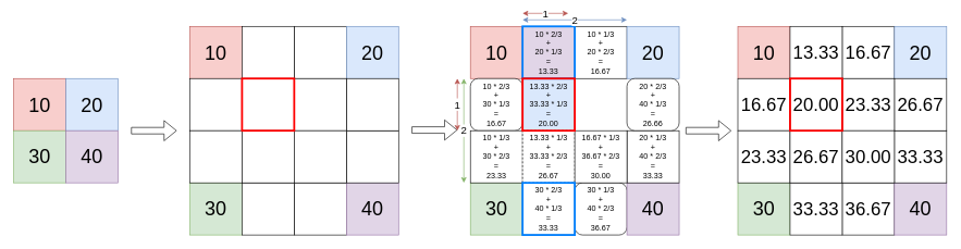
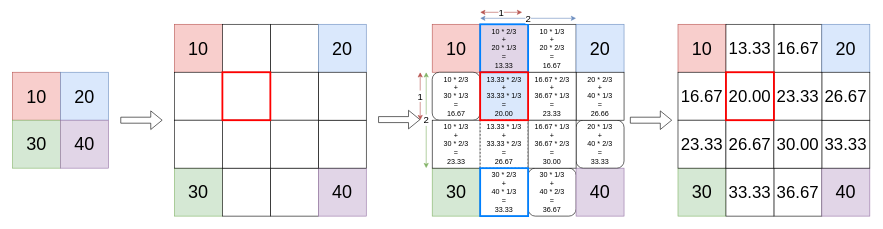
  <mxCell id="0" />
  <mxCell id="1" parent="0" />
  <mxCell id="2" value="" style="group" parent="1" vertex="1" connectable="0"><mxGeometry x="20" y="40" width="1430" height="320" as="geometry" /></mxCell>
  <mxCell id="3" value="" style="group" parent="2" vertex="1" connectable="0"><mxGeometry width="1020" height="320" as="geometry" /></mxCell>
  <mxCell id="4" value="&lt;font style=&quot;font-size: 30px;&quot;&gt;10&lt;/font&gt;" style="whiteSpace=wrap;html=1;aspect=fixed;fillColor=#f8cecc;strokeColor=#b85450;" parent="3" vertex="1"><mxGeometry y="80" width="80" height="80" as="geometry" /></mxCell>
  <mxCell id="5" value="&lt;font style=&quot;font-size: 30px;&quot;&gt;20&lt;/font&gt;" style="whiteSpace=wrap;html=1;aspect=fixed;fillColor=#dae8fc;strokeColor=#6c8ebf;" parent="3" vertex="1"><mxGeometry x="80" y="80" width="80" height="80" as="geometry" /></mxCell>
  <mxCell id="6" value="&lt;font style=&quot;font-size: 30px;&quot;&gt;30&lt;/font&gt;" style="whiteSpace=wrap;html=1;aspect=fixed;fillColor=#d5e8d4;strokeColor=#82b366;" parent="3" vertex="1"><mxGeometry y="160" width="80" height="80" as="geometry" /></mxCell>
  <mxCell id="7" value="&lt;font style=&quot;font-size: 30px;&quot;&gt;40&lt;/font&gt;" style="whiteSpace=wrap;html=1;aspect=fixed;fillColor=#e1d5e7;strokeColor=#9673a6;" parent="3" vertex="1"><mxGeometry x="80" y="160" width="80" height="80" as="geometry" /></mxCell>
  <mxCell id="8" value="&lt;font style=&quot;font-size: 30px;&quot;&gt;10&lt;/font&gt;" style="whiteSpace=wrap;html=1;aspect=fixed;fillColor=#f8cecc;strokeColor=#b85450;" parent="3" vertex="1"><mxGeometry x="270" width="80" height="80" as="geometry" /></mxCell>
  <mxCell id="9" value="" style="whiteSpace=wrap;html=1;aspect=fixed;" parent="3" vertex="1"><mxGeometry x="430" width="80" height="80" as="geometry" /></mxCell>
  <mxCell id="10" value="&lt;font style=&quot;font-size: 30px;&quot;&gt;30&lt;/font&gt;" style="whiteSpace=wrap;html=1;aspect=fixed;fillColor=#d5e8d4;strokeColor=#82b366;" parent="3" vertex="1"><mxGeometry x="270" y="240" width="80" height="80" as="geometry" /></mxCell>
  <mxCell id="11" value="" style="whiteSpace=wrap;html=1;aspect=fixed;" parent="3" vertex="1"><mxGeometry x="430" y="240" width="80" height="80" as="geometry" /></mxCell>
  <mxCell id="12" value="" style="whiteSpace=wrap;html=1;aspect=fixed;" parent="3" vertex="1"><mxGeometry x="350" width="80" height="80" as="geometry" /></mxCell>
  <mxCell id="13" value="" style="whiteSpace=wrap;html=1;aspect=fixed;" parent="3" vertex="1"><mxGeometry x="270" y="80" width="80" height="80" as="geometry" /></mxCell>
  <mxCell id="14" value="" style="whiteSpace=wrap;html=1;aspect=fixed;" parent="3" vertex="1"><mxGeometry x="270" y="160" width="80" height="80" as="geometry" /></mxCell>
  <mxCell id="15" value="" style="whiteSpace=wrap;html=1;aspect=fixed;" parent="3" vertex="1"><mxGeometry x="350" y="240" width="80" height="80" as="geometry" /></mxCell>
  <mxCell id="16" value="&lt;font style=&quot;font-size: 30px;&quot;&gt;40&lt;/font&gt;" style="whiteSpace=wrap;html=1;aspect=fixed;fillColor=#e1d5e7;strokeColor=#9673a6;" parent="3" vertex="1"><mxGeometry x="510" y="240" width="80" height="80" as="geometry" /></mxCell>
  <mxCell id="17" value="" style="whiteSpace=wrap;html=1;aspect=fixed;" parent="3" vertex="1"><mxGeometry x="510" y="160" width="80" height="80" as="geometry" /></mxCell>
  <mxCell id="18" value="&lt;font style=&quot;font-size: 30px;&quot;&gt;20&lt;/font&gt;" style="whiteSpace=wrap;html=1;aspect=fixed;fillColor=#dae8fc;strokeColor=#6c8ebf;" parent="3" vertex="1"><mxGeometry x="510" width="80" height="80" as="geometry" /></mxCell>
  <mxCell id="19" value="" style="whiteSpace=wrap;html=1;aspect=fixed;" parent="3" vertex="1"><mxGeometry x="510" y="80" width="80" height="80" as="geometry" /></mxCell>
  <mxCell id="20" value="" style="whiteSpace=wrap;html=1;aspect=fixed;" parent="3" vertex="1"><mxGeometry x="430" y="80" width="80" height="80" as="geometry" /></mxCell>
  <mxCell id="21" value="" style="whiteSpace=wrap;html=1;aspect=fixed;" parent="3" vertex="1"><mxGeometry x="350" y="80" width="80" height="80" as="geometry" /></mxCell>
  <mxCell id="22" value="" style="whiteSpace=wrap;html=1;aspect=fixed;" parent="3" vertex="1"><mxGeometry x="350" y="160" width="80" height="80" as="geometry" /></mxCell>
  <mxCell id="23" value="" style="whiteSpace=wrap;html=1;aspect=fixed;" parent="3" vertex="1"><mxGeometry x="430" y="160" width="80" height="80" as="geometry" /></mxCell>
  <mxCell id="24" value="" style="shape=flexArrow;endArrow=classic;html=1;rounded=0;" parent="3" edge="1"><mxGeometry width="50" height="50" relative="1" as="geometry"><mxPoint x="180" y="160" as="sourcePoint" /><mxPoint x="250" y="160" as="targetPoint" /></mxGeometry></mxCell>
  <mxCell id="25" value="" style="shape=flexArrow;endArrow=classic;html=1;rounded=0;" parent="3" edge="1"><mxGeometry width="50" height="50" relative="1" as="geometry"><mxPoint x="610" y="159" as="sourcePoint" /><mxPoint x="680" y="159" as="targetPoint" /></mxGeometry></mxCell>
  <mxCell id="26" value="&lt;font style=&quot;font-size: 30px;&quot;&gt;10&lt;/font&gt;" style="whiteSpace=wrap;html=1;aspect=fixed;fillColor=#f8cecc;strokeColor=#b85450;" parent="3" vertex="1"><mxGeometry x="700" width="80" height="80" as="geometry" /></mxCell>
  <mxCell id="27" value="10 * 1/3 &lt;br&gt;+ &lt;br&gt;20 * 2/3&lt;br&gt;=&lt;br&gt;16.67" style="whiteSpace=wrap;html=1;aspect=fixed;" parent="3" vertex="1"><mxGeometry x="860" width="80" height="80" as="geometry" /></mxCell>
  <mxCell id="28" value="&lt;font style=&quot;font-size: 30px;&quot;&gt;30&lt;/font&gt;" style="whiteSpace=wrap;html=1;aspect=fixed;fillColor=#d5e8d4;strokeColor=#82b366;" parent="3" vertex="1"><mxGeometry x="700" y="240" width="80" height="80" as="geometry" /></mxCell>
  <mxCell id="29" value="30 * 1/3 &lt;br&gt;+ &lt;br&gt;40 * 2/3&lt;br&gt;=&lt;br&gt;36.67" style="whiteSpace=wrap;html=1;aspect=fixed;rounded=1;" parent="3" vertex="1"><mxGeometry x="860" y="240" width="80" height="80" as="geometry" /></mxCell>
  <mxCell id="30" value="10 * 2/3 &lt;br&gt;+ &lt;br&gt;20 * 1/3&lt;br&gt;=&lt;br&gt;13.33" style="whiteSpace=wrap;html=1;aspect=fixed;fillColor=#e1d5e7;" parent="3" vertex="1"><mxGeometry x="780" width="80" height="80" as="geometry" /></mxCell>
  <mxCell id="31" value="10 * 2/3&lt;br&gt;+&lt;br&gt;30 * 1/3&lt;br&gt;=&lt;br&gt;16.67" style="whiteSpace=wrap;html=1;aspect=fixed;rounded=1;" parent="3" vertex="1"><mxGeometry x="700" y="80" width="80" height="80" as="geometry" /></mxCell>
  <mxCell id="32" value="10 * 1/3&lt;br&gt;+&lt;br&gt;30 * 2/3&lt;br&gt;=&lt;br&gt;23.33" style="whiteSpace=wrap;html=1;aspect=fixed;" parent="3" vertex="1"><mxGeometry x="700" y="160" width="80" height="80" as="geometry" /></mxCell>
  <mxCell id="33" value="30 * 2/3 &lt;br&gt;+ &lt;br&gt;40 * 1/3&lt;br&gt;=&lt;br&gt;33.33" style="whiteSpace=wrap;html=1;aspect=fixed;" parent="3" vertex="1"><mxGeometry x="780" y="240" width="80" height="80" as="geometry" /></mxCell>
  <mxCell id="34" value="&lt;font style=&quot;font-size: 30px;&quot;&gt;40&lt;/font&gt;" style="whiteSpace=wrap;html=1;aspect=fixed;fillColor=#e1d5e7;strokeColor=#9673a6;" parent="3" vertex="1"><mxGeometry x="940" y="240" width="80" height="80" as="geometry" /></mxCell>
- <mxCell id="35" value="20 * 1/3&lt;br&gt;+&lt;br&gt;40 * 2/3&lt;br&gt;=&lt;br&gt;33.33" style="whiteSpace=wrap;html=1;aspect=fixed;" parent="3" vertex="1"><mxGeometry x="940" y="160" width="80" height="80" as="geometry" /></mxCell>
+ <mxCell id="35" value="20 * 1/3&lt;br&gt;+&lt;br&gt;40 * 2/3&lt;br&gt;=&lt;br&gt;33.33" style="whiteSpace=wrap;html=1;aspect=fixed;rounded=1;" parent="3" vertex="1"><mxGeometry x="940" y="160" width="80" height="80" as="geometry" /></mxCell>
  <mxCell id="36" value="&lt;font style=&quot;font-size: 30px;&quot;&gt;20&lt;/font&gt;" style="whiteSpace=wrap;html=1;aspect=fixed;fillColor=#dae8fc;strokeColor=#6c8ebf;" parent="3" vertex="1"><mxGeometry x="940" width="80" height="80" as="geometry" /></mxCell>
- <mxCell id="37" value="20 * 2/3&lt;br&gt;+&lt;br&gt;40 * 1/3&lt;br&gt;=&lt;br&gt;26.66" style="whiteSpace=wrap;html=1;aspect=fixed;rounded=1;" parent="3" vertex="1"><mxGeometry x="940" y="80" width="80" height="80" as="geometry" /></mxCell>
+ <mxCell id="37" value="20 * 2/3&lt;br&gt;+&lt;br&gt;40 * 1/3&lt;br&gt;=&lt;br&gt;26.66" style="whiteSpace=wrap;html=1;aspect=fixed;" parent="3" vertex="1"><mxGeometry x="940" y="80" width="80" height="80" as="geometry" /></mxCell>
+ <mxCell id="38" value="16.67 * 2/3&lt;br&gt;+&lt;br&gt;36.67 * 1/3&lt;br&gt;=&lt;br&gt;23.33" style="whiteSpace=wrap;html=1;aspect=fixed;" parent="3" vertex="1"><mxGeometry x="860" y="80" width="80" height="80" as="geometry" /></mxCell>
  <mxCell id="39" value="13.33 * 2/3&lt;br&gt;+&lt;br&gt;33.33 * 1/3&lt;br&gt;=&lt;br&gt;20.00" style="whiteSpace=wrap;html=1;aspect=fixed;fillColor=#dae8fc;" parent="3" vertex="1"><mxGeometry x="780" y="80" width="80" height="80" as="geometry" /></mxCell>
  <mxCell id="40" value="13.33 * 1/3&lt;br&gt;+&lt;br&gt;33.33 * 2/3&lt;br&gt;=&lt;br&gt;26.67" style="whiteSpace=wrap;html=1;aspect=fixed;dashed=1;" parent="3" vertex="1"><mxGeometry x="780" y="160" width="80" height="80" as="geometry" /></mxCell>
  <mxCell id="41" value="16.67 * 1/3&lt;br&gt;+&lt;br&gt;36.67 * 2/3&lt;br&gt;=&lt;br&gt;30.00" style="whiteSpace=wrap;html=1;aspect=fixed;" parent="3" vertex="1"><mxGeometry x="860" y="160" width="80" height="80" as="geometry" /></mxCell>
  <mxCell id="42" value="1" style="endArrow=classic;startArrow=classic;html=1;rounded=0;fontSize=16;fillColor=#f8cecc;strokeColor=#b85450;" parent="3" edge="1"><mxGeometry width="50" height="50" relative="1" as="geometry"><mxPoint x="680" y="80" as="sourcePoint" /><mxPoint x="680" y="160" as="targetPoint" /><mxPoint as="offset" /></mxGeometry></mxCell>
  <mxCell id="43" value="2" style="endArrow=classic;startArrow=classic;html=1;rounded=0;verticalAlign=middle;fontSize=16;fillColor=#d5e8d4;strokeColor=#82b366;" parent="3" edge="1"><mxGeometry width="50" height="50" relative="1" as="geometry"><mxPoint x="690" y="80" as="sourcePoint" /><mxPoint x="690" y="240" as="targetPoint" /></mxGeometry></mxCell>
  <mxCell id="44" value="" style="rounded=0;whiteSpace=wrap;html=1;fillColor=none;strokeWidth=3;strokeColor=light-dark(#ff0000, #ededed);" vertex="1" parent="3"><mxGeometry x="350" y="80" width="80" height="80" as="geometry" /></mxCell>
  <mxCell id="45" value="" style="rounded=0;whiteSpace=wrap;html=1;fillColor=none;strokeColor=light-dark(#0080ff, #ededed);strokeWidth=3;" vertex="1" parent="3"><mxGeometry x="780" y="240" width="80" height="80" as="geometry" /></mxCell>
  <mxCell id="46" value="" style="rounded=0;whiteSpace=wrap;html=1;fillColor=none;strokeColor=light-dark(#0080ff, #ededed);strokeWidth=3;" vertex="1" parent="3"><mxGeometry x="780" width="80" height="80" as="geometry" /></mxCell>
  <mxCell id="47" value="" style="rounded=0;whiteSpace=wrap;html=1;fillColor=none;strokeWidth=3;strokeColor=light-dark(#ff0000, #ededed);" vertex="1" parent="3"><mxGeometry x="780" y="80" width="80" height="80" as="geometry" /></mxCell>
  <mxCell id="48" value="&lt;font style=&quot;font-size: 30px;&quot;&gt;10&lt;/font&gt;" style="whiteSpace=wrap;html=1;aspect=fixed;fillColor=#f8cecc;strokeColor=#b85450;" parent="2" vertex="1"><mxGeometry x="1110" width="80" height="80" as="geometry" /></mxCell>
  <mxCell id="49" value="16.67" style="whiteSpace=wrap;html=1;aspect=fixed;fontSize=28;" parent="2" vertex="1"><mxGeometry x="1270" width="80" height="80" as="geometry" /></mxCell>
  <mxCell id="50" value="&lt;font style=&quot;font-size: 30px;&quot;&gt;30&lt;/font&gt;" style="whiteSpace=wrap;html=1;aspect=fixed;fillColor=#d5e8d4;strokeColor=#82b366;" parent="2" vertex="1"><mxGeometry x="1110" y="240" width="80" height="80" as="geometry" /></mxCell>
  <mxCell id="51" value="36.67" style="whiteSpace=wrap;html=1;aspect=fixed;fontSize=28;" parent="2" vertex="1"><mxGeometry x="1270" y="240" width="80" height="80" as="geometry" /></mxCell>
  <mxCell id="52" value="13.33" style="whiteSpace=wrap;html=1;aspect=fixed;fontSize=28;fillStyle=auto;" parent="2" vertex="1"><mxGeometry x="1190" width="80" height="80" as="geometry" /></mxCell>
  <mxCell id="53" value="16.67" style="whiteSpace=wrap;html=1;aspect=fixed;fontSize=28;" parent="2" vertex="1"><mxGeometry x="1110" y="80" width="80" height="80" as="geometry" /></mxCell>
  <mxCell id="54" value="23.33" style="whiteSpace=wrap;html=1;aspect=fixed;fontSize=28;" parent="2" vertex="1"><mxGeometry x="1110" y="160" width="80" height="80" as="geometry" /></mxCell>
  <mxCell id="55" value="33.33" style="whiteSpace=wrap;html=1;aspect=fixed;fontSize=28;" parent="2" vertex="1"><mxGeometry x="1190" y="240" width="80" height="80" as="geometry" /></mxCell>
  <mxCell id="56" value="&lt;font style=&quot;font-size: 30px;&quot;&gt;40&lt;/font&gt;" style="whiteSpace=wrap;html=1;aspect=fixed;fillColor=#e1d5e7;strokeColor=#9673a6;" parent="2" vertex="1"><mxGeometry x="1350" y="240" width="80" height="80" as="geometry" /></mxCell>
  <mxCell id="57" value="33.33" style="whiteSpace=wrap;html=1;aspect=fixed;fontSize=28;" parent="2" vertex="1"><mxGeometry x="1350" y="160" width="80" height="80" as="geometry" /></mxCell>
  <mxCell id="58" value="&lt;font style=&quot;font-size: 30px;&quot;&gt;20&lt;/font&gt;" style="whiteSpace=wrap;html=1;aspect=fixed;fillColor=#dae8fc;strokeColor=#6c8ebf;" parent="2" vertex="1"><mxGeometry x="1350" width="80" height="80" as="geometry" /></mxCell>
  <mxCell id="59" value="26.67" style="whiteSpace=wrap;html=1;aspect=fixed;fontSize=28;" parent="2" vertex="1"><mxGeometry x="1350" y="80" width="80" height="80" as="geometry" /></mxCell>
  <mxCell id="60" value="23.33" style="whiteSpace=wrap;html=1;aspect=fixed;fontSize=28;" parent="2" vertex="1"><mxGeometry x="1270" y="80" width="80" height="80" as="geometry" /></mxCell>
  <mxCell id="61" value="20.00" style="whiteSpace=wrap;html=1;aspect=fixed;fontSize=28;" parent="2" vertex="1"><mxGeometry x="1190" y="80" width="80" height="80" as="geometry" /></mxCell>
  <mxCell id="62" value="26.67" style="whiteSpace=wrap;html=1;aspect=fixed;fontSize=28;" parent="2" vertex="1"><mxGeometry x="1190" y="160" width="80" height="80" as="geometry" /></mxCell>
  <mxCell id="63" value="30.00" style="whiteSpace=wrap;html=1;aspect=fixed;fontSize=28;" parent="2" vertex="1"><mxGeometry x="1270" y="160" width="80" height="80" as="geometry" /></mxCell>
  <mxCell id="64" value="" style="shape=flexArrow;endArrow=classic;html=1;rounded=0;" parent="2" edge="1"><mxGeometry width="50" height="50" relative="1" as="geometry"><mxPoint x="1030" y="160" as="sourcePoint" /><mxPoint x="1100" y="160" as="targetPoint" /></mxGeometry></mxCell>
  <mxCell id="65" value="" style="rounded=0;whiteSpace=wrap;html=1;fillColor=none;strokeWidth=3;strokeColor=light-dark(#ff0000, #ededed);" vertex="1" parent="2"><mxGeometry x="1190" y="80" width="80" height="80" as="geometry" /></mxCell>
  <mxCell id="66" value="1" style="endArrow=classic;startArrow=classic;html=1;rounded=0;fontSize=16;fillColor=#f8cecc;strokeColor=#b85450;" parent="1" edge="1"><mxGeometry width="50" height="50" relative="1" as="geometry"><mxPoint x="800" y="20" as="sourcePoint" /><mxPoint x="870" y="20" as="targetPoint" /><mxPoint as="offset" /></mxGeometry></mxCell>
  <mxCell id="67" value="2" style="endArrow=classic;startArrow=classic;html=1;rounded=0;verticalAlign=middle;fontSize=16;fillColor=#dae8fc;strokeColor=#6c8ebf;" parent="1" edge="1"><mxGeometry width="50" height="50" relative="1" as="geometry"><mxPoint x="800" y="30" as="sourcePoint" /><mxPoint x="960" y="30" as="targetPoint" /></mxGeometry></mxCell>
